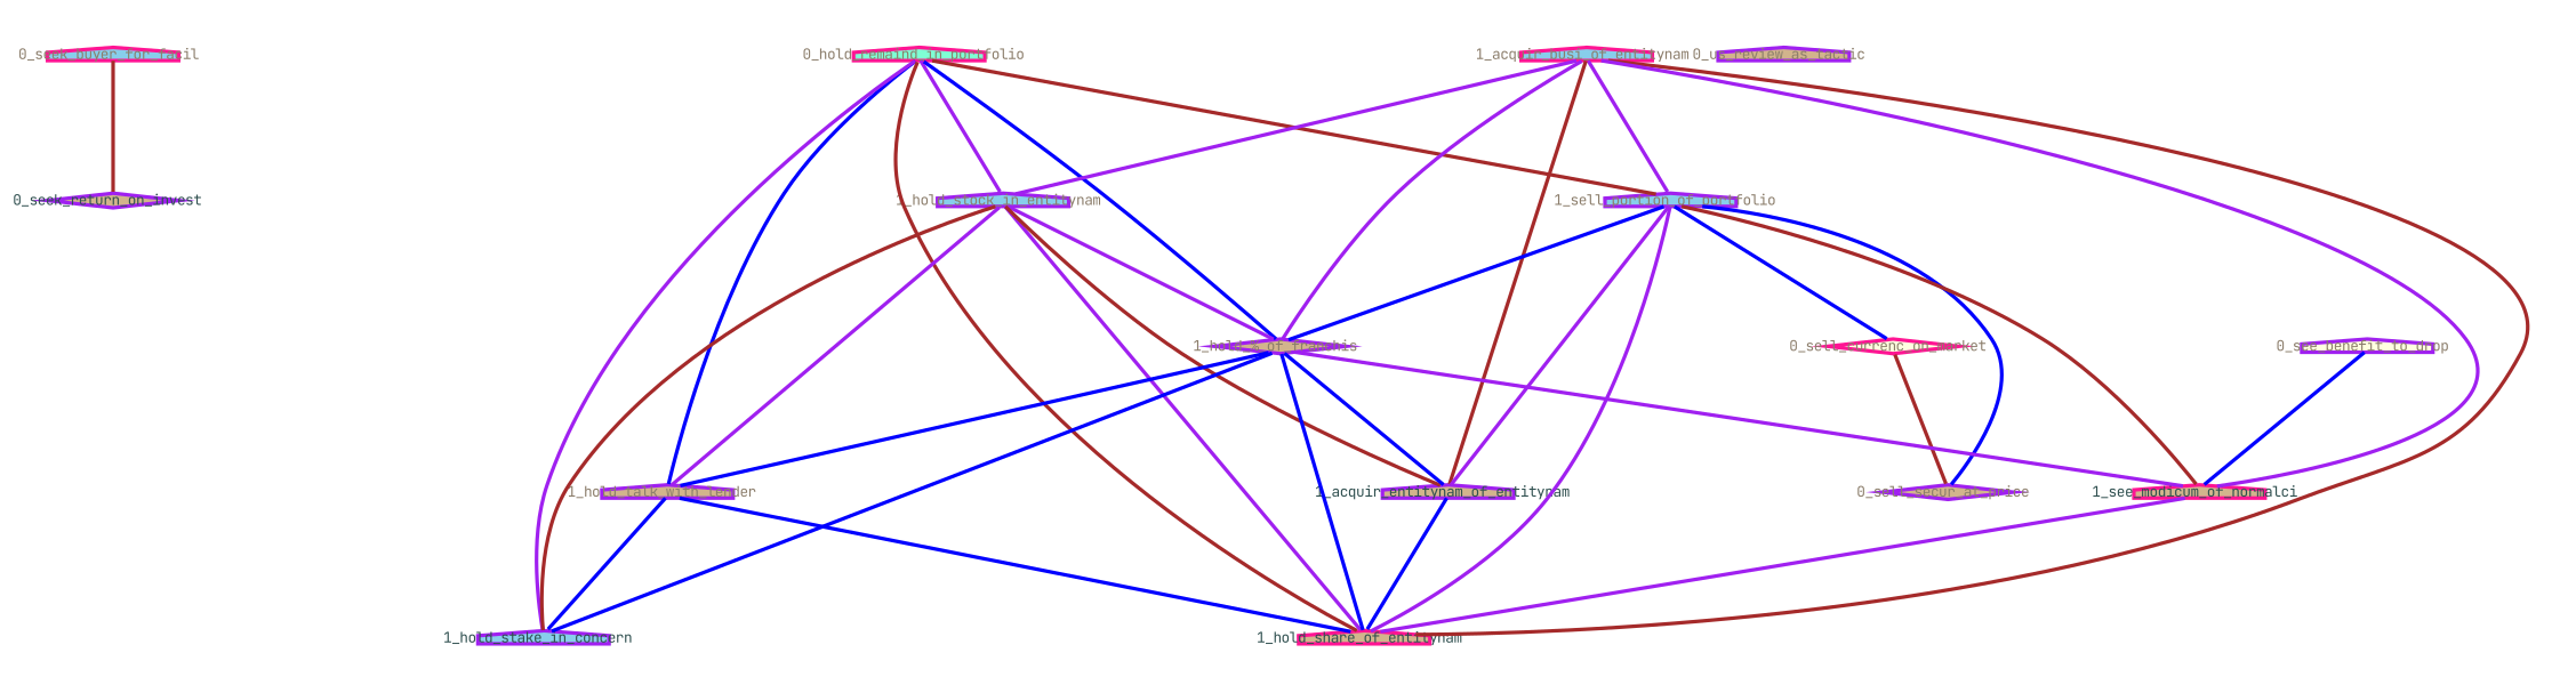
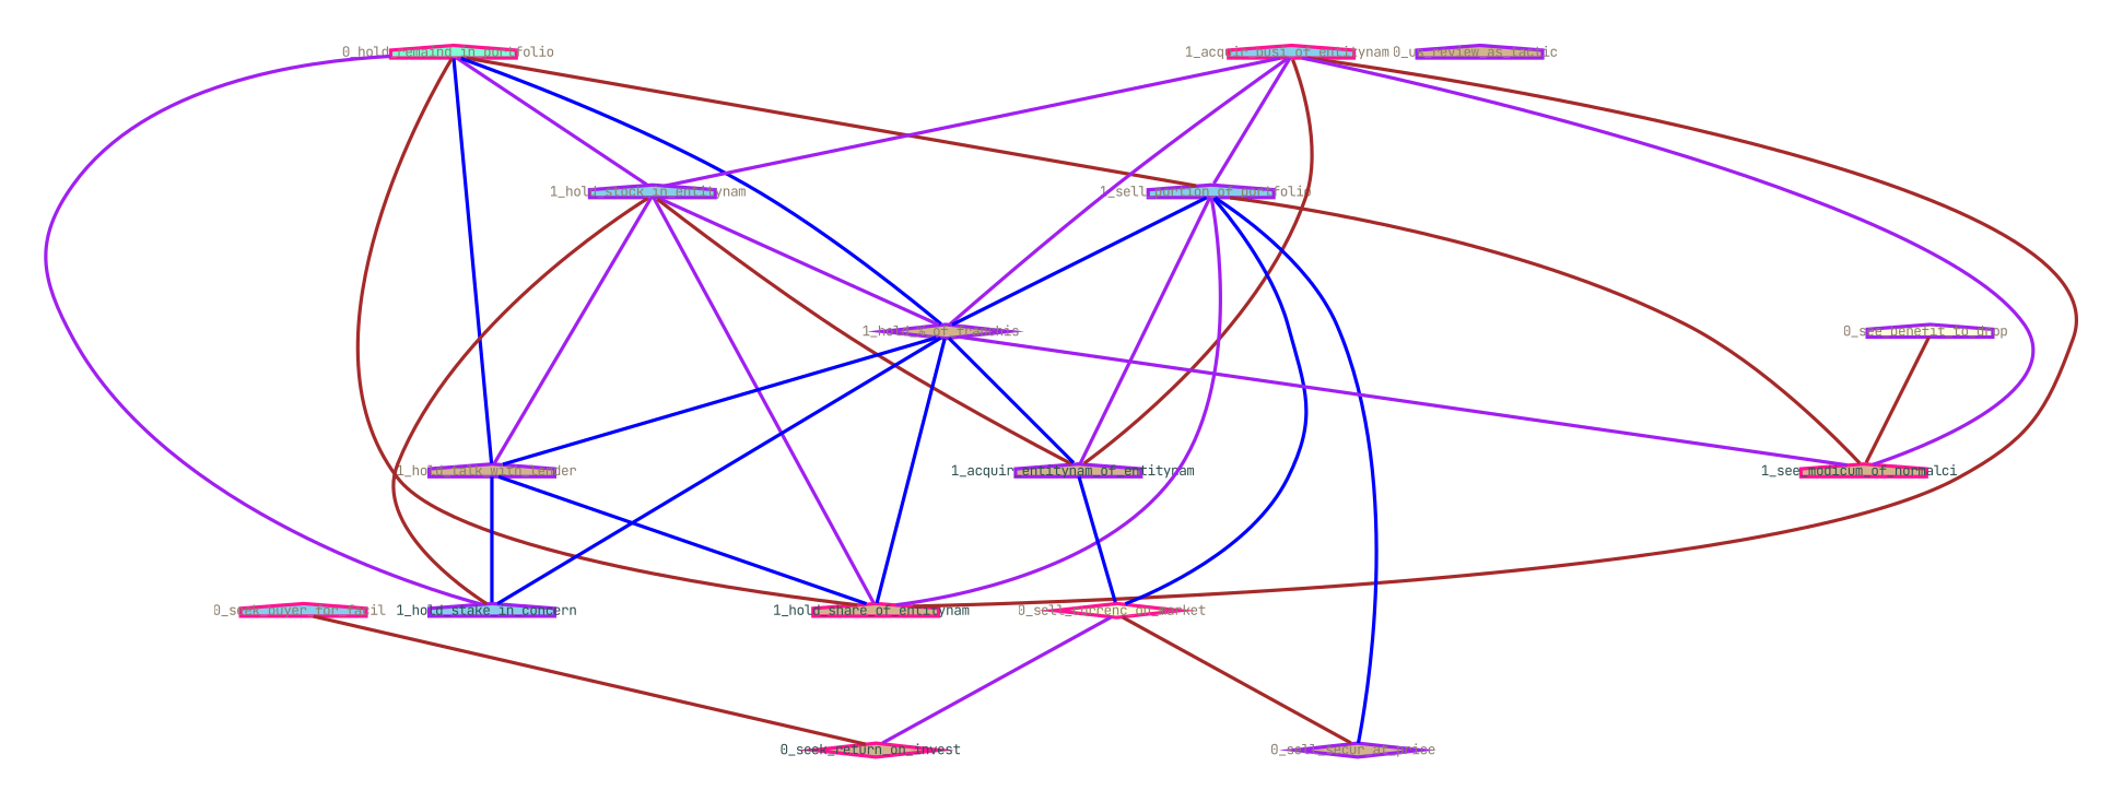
  graph {
    fontname="JetBrains Mono"
    node [color=purple fillcolor=tan fixedsize=true fontcolor="#8b7d6b" fontname="JetBrains Mono" fontsize=4 shape=house style=filled]
    edge [color=purple fontname="JetBrains Mono" w=1]
    "0_seek_buyer_for_facil " [color=deeppink fillcolor=skyblue height=.06 width=.5]
    "0_hold_remaind_in_portfolio " [color=deeppink fillcolor=aquamarine height=.06 width=.5]
    "1_acquir_busi_of_entitynam " [color=deeppink fillcolor=skyblue height=.06 width=.5]
    "0_us_review_as_tactic " [height=.06 width=.5]
    "0_see_benefit_to_drop " [fillcolor=lightyellow height=.06 width=.5]
    "1_sell_portion_of_portfolio " [fillcolor=skyblue height=.06 width=.5]
    "1_hold_stock_in_entitynam " [fillcolor=skyblue height=.06 width=.5]
    "0_sell_currenc_on_market " [color=deeppink fillcolor=lightyellow height=.06 shape=diamond width=.5]
    "0_sell_secur_at_price " [height=.06 shape=diamond width=.5]
    "1_hold_%_of_franchis " [height=.06 shape=diamond width=.5]
    "1_hold_talk_with_lender " [height=.06 width=.5]
-   "0_seek_return_on_invest " [fontcolor="#2f4f4f" height=.06 shape=diamond width=.5]
+   "0_seek_return_on_invest " [color=deeppink fontcolor="#2f4f4f" height=.06 shape=diamond width=.5]
    "1_hold_stake_in_concern " [fillcolor=skyblue fontcolor="#2f4f4f" height=.06 width=.5]
    "1_hold_share_of_entitynam " [color=deeppink fontcolor="#2f4f4f" height=.06 width=.5]
    "1_see_modicum_of_normalci " [color=deeppink fontcolor="#2f4f4f" height=.06 width=.5]
    "1_acquir_entitynam_of_entitynam " [fontcolor="#2f4f4f" height=.06 width=.5]
    subgraph sub_1 {
      "0_seek_buyer_for_facil "
      "0_hold_remaind_in_portfolio "
      "1_acquir_busi_of_entitynam "
      "0_us_review_as_tactic "
      "0_see_benefit_to_drop "
      "1_sell_portion_of_portfolio "
      "1_hold_stock_in_entitynam "
      "0_sell_currenc_on_market "
      "0_sell_secur_at_price "
      "1_hold_%_of_franchis "
      "1_hold_talk_with_lender "
    }
    subgraph sub_2 {
    }
    "0_seek_buyer_for_facil " -- "0_seek_return_on_invest " [color=brown]
    "0_hold_remaind_in_portfolio " -- "1_sell_portion_of_portfolio " [color=brown]
    "0_hold_remaind_in_portfolio " -- "1_hold_stock_in_entitynam " [w=2]
    "0_hold_remaind_in_portfolio " -- "1_hold_%_of_franchis " [color=blue]
    "0_hold_remaind_in_portfolio " -- "1_hold_talk_with_lender " [color=blue]
    "0_hold_remaind_in_portfolio " -- "1_hold_stake_in_concern " [w=2]
    "0_hold_remaind_in_portfolio " -- "1_hold_share_of_entitynam " [color=brown]
    "1_acquir_busi_of_entitynam " -- "1_sell_portion_of_portfolio "
    "1_acquir_busi_of_entitynam " -- "1_hold_stock_in_entitynam "
    "1_acquir_busi_of_entitynam " -- "1_hold_%_of_franchis "
    "1_acquir_busi_of_entitynam " -- "1_hold_share_of_entitynam " [color=brown w=2]
    "1_acquir_busi_of_entitynam " -- "1_see_modicum_of_normalci "
    "1_acquir_busi_of_entitynam " -- "1_acquir_entitynam_of_entitynam " [color=brown w=3]
-   "0_see_benefit_to_drop " -- "1_see_modicum_of_normalci " [color=blue]
+   "0_see_benefit_to_drop " -- "1_see_modicum_of_normalci " [color=brown]
    "1_sell_portion_of_portfolio " -- "0_sell_currenc_on_market " [color=blue]
    "1_sell_portion_of_portfolio " -- "0_sell_secur_at_price " [color=blue]
    "1_sell_portion_of_portfolio " -- "1_hold_%_of_franchis " [color=blue]
    "1_sell_portion_of_portfolio " -- "1_hold_share_of_entitynam "
    "1_sell_portion_of_portfolio " -- "1_see_modicum_of_normalci " [color=brown]
    "1_sell_portion_of_portfolio " -- "1_acquir_entitynam_of_entitynam "
    "1_hold_stock_in_entitynam " -- "1_hold_%_of_franchis "
    "1_hold_stock_in_entitynam " -- "1_hold_talk_with_lender "
    "1_hold_stock_in_entitynam " -- "1_hold_stake_in_concern " [color=brown w=2]
    "1_hold_stock_in_entitynam " -- "1_hold_share_of_entitynam " [w=2]
    "1_hold_stock_in_entitynam " -- "1_acquir_entitynam_of_entitynam " [color=brown]
    "0_sell_currenc_on_market " -- "0_sell_secur_at_price " [color=brown]
+   "0_sell_currenc_on_market " -- "0_seek_return_on_invest "
    "1_hold_%_of_franchis " -- "1_hold_talk_with_lender " [color=blue]
    "1_hold_%_of_franchis " -- "1_hold_stake_in_concern " [color=blue]
    "1_hold_%_of_franchis " -- "1_hold_share_of_entitynam " [color=blue w=2]
    "1_hold_%_of_franchis " -- "1_see_modicum_of_normalci "
    "1_hold_%_of_franchis " -- "1_acquir_entitynam_of_entitynam " [color=blue]
    "1_hold_talk_with_lender " -- "1_hold_stake_in_concern " [color=blue]
    "1_hold_talk_with_lender " -- "1_hold_share_of_entitynam " [color=blue]
-   "1_see_modicum_of_normalci " -- "1_hold_share_of_entitynam "
-   "1_acquir_entitynam_of_entitynam " -- "1_hold_share_of_entitynam " [color=blue w=2]
+   "1_acquir_entitynam_of_entitynam " -- "0_sell_currenc_on_market " [color=blue w=2]
  }
